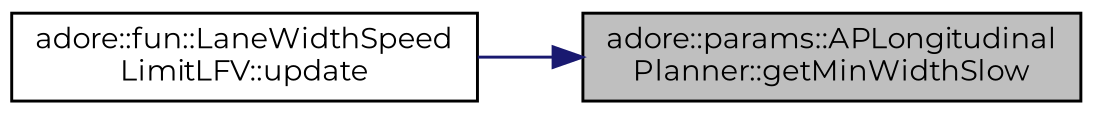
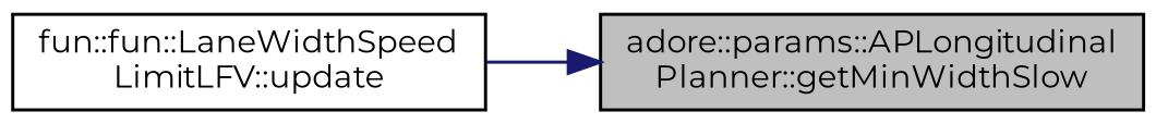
  digraph {
    rankdir=RL
    fontname=Montserrat
    node [color=black fontname=Montserrat fontsize=10 shape=record style=filled]
    n1 [fillcolor=grey75 fontcolor=black height=0.2 label="adore::params::APLongitudinal\lPlanner::getMinWidthSlow" width=0.4]
-   n2 [fillcolor=white height=0.2 label="adore::fun::LaneWidthSpeed\lLimitLFV::update" width=0.4]
+   n2 [fillcolor=white height=0.2 label="fun::fun::LaneWidthSpeed\lLimitLFV::update" width=0.4]
    n1 -> n2 [color=midnightblue dir=back fontname=Montserrat fontsize=10 labelfontname=Helvetica labelfontsize=10 style=solid]
  }
